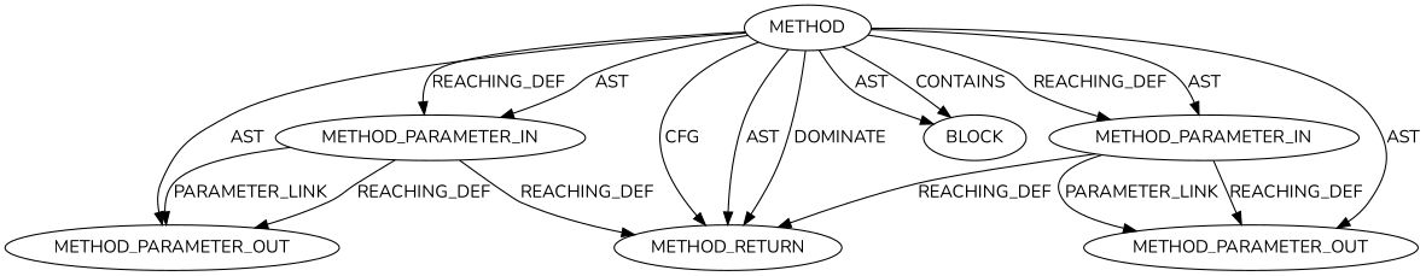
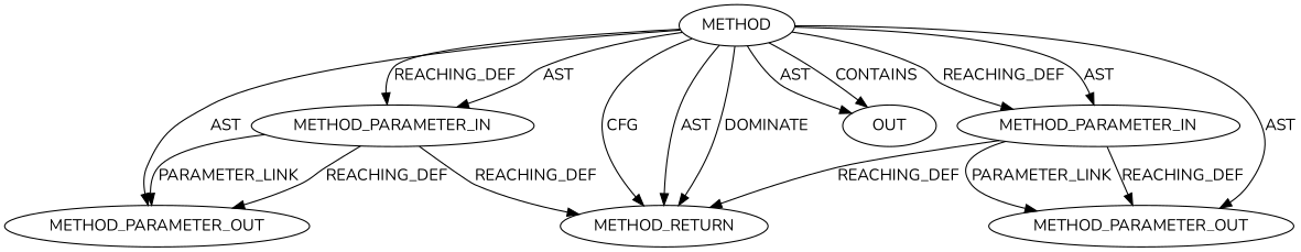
  digraph {
    fontname=Nunito
    node [CODE="<empty>" ORDER=1 fontname=Nunito EVALUATION_STRATEGY=BY_VALUE IS_VARIADIC=false TYPE_FULL_NAME=ANY]
    edge [fontname=Nunito]
    n1 [AST_PARENT_FULL_NAME="<global>" AST_PARENT_TYPE=NAMESPACE_BLOCK FILENAME="<empty>" FULL_NAME=smp_store_mb IS_EXTERNAL=true NAME=smp_store_mb ORDER=0 label=METHOD EVALUATION_STRATEGY="" IS_VARIADIC="" TYPE_FULL_NAME=""]
    n2 [CODE=p1 INDEX=1 NAME=p1 label=METHOD_PARAMETER_IN]
    n3 [CODE=RET ORDER=2 label=METHOD_RETURN IS_VARIADIC=""]
    n4 [CODE=p1 INDEX=1 NAME=p1 label=METHOD_PARAMETER_OUT]
-   n5 [ARGUMENT_INDEX=1 label=BLOCK EVALUATION_STRATEGY="" IS_VARIADIC=""]
+   n5 [ARGUMENT_INDEX=1 label=OUT EVALUATION_STRATEGY="" IS_VARIADIC=""]
    n6 [CODE=p2 INDEX=2 NAME=p2 ORDER=2 label=METHOD_PARAMETER_IN]
    n7 [CODE=p2 INDEX=2 NAME=p2 ORDER=2 label=METHOD_PARAMETER_OUT]
    n1 -> n2 [label=REACHING_DEF]
    n1 -> n2 [label=AST]
    n1 -> n3 [label=CFG]
    n1 -> n3 [label=AST]
    n1 -> n3 [label=DOMINATE]
    n1 -> n4 [label=AST]
    n1 -> n5 [label=AST]
    n1 -> n5 [label=CONTAINS]
    n1 -> n6 [label=AST]
    n1 -> n6 [label=REACHING_DEF]
    n1 -> n7 [label=AST]
    n2 -> n3 [VARIABLE=p1 label=REACHING_DEF]
    n2 -> n4 [label=PARAMETER_LINK]
    n2 -> n4 [VARIABLE=p1 label=REACHING_DEF]
    n6 -> n3 [VARIABLE=p2 label=REACHING_DEF]
    n6 -> n7 [VARIABLE=p2 label=REACHING_DEF]
    n6 -> n7 [label=PARAMETER_LINK]
  }
